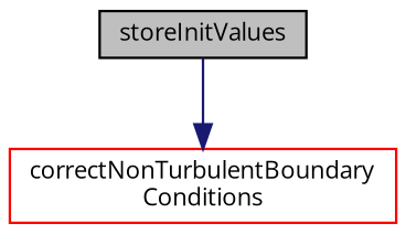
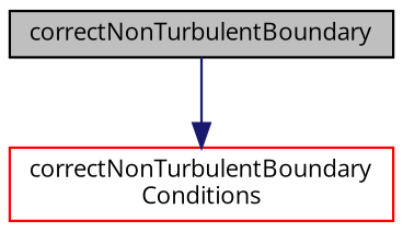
  digraph {
    rankdir=TB
    fontname="Open Sans"
    node [fontname="Open Sans" fontsize=10 shape=record]
-   n1 [color=black fillcolor=grey75 fontcolor=black height=0.2 label=storeInitValues style=filled width=0.4]
+   n1 [color=black fillcolor=grey75 fontcolor=black height=0.2 label=correctNonTurbulentBoundary style=filled width=0.4]
    n2 [color=red height=0.2 label="correctNonTurbulentBoundary\lConditions" width=0.4]
    n1 -> n2 [color=midnightblue fontname="Open Sans" fontsize=10 labelfontname=Helvetica labelfontsize=10 style=solid]
  }
